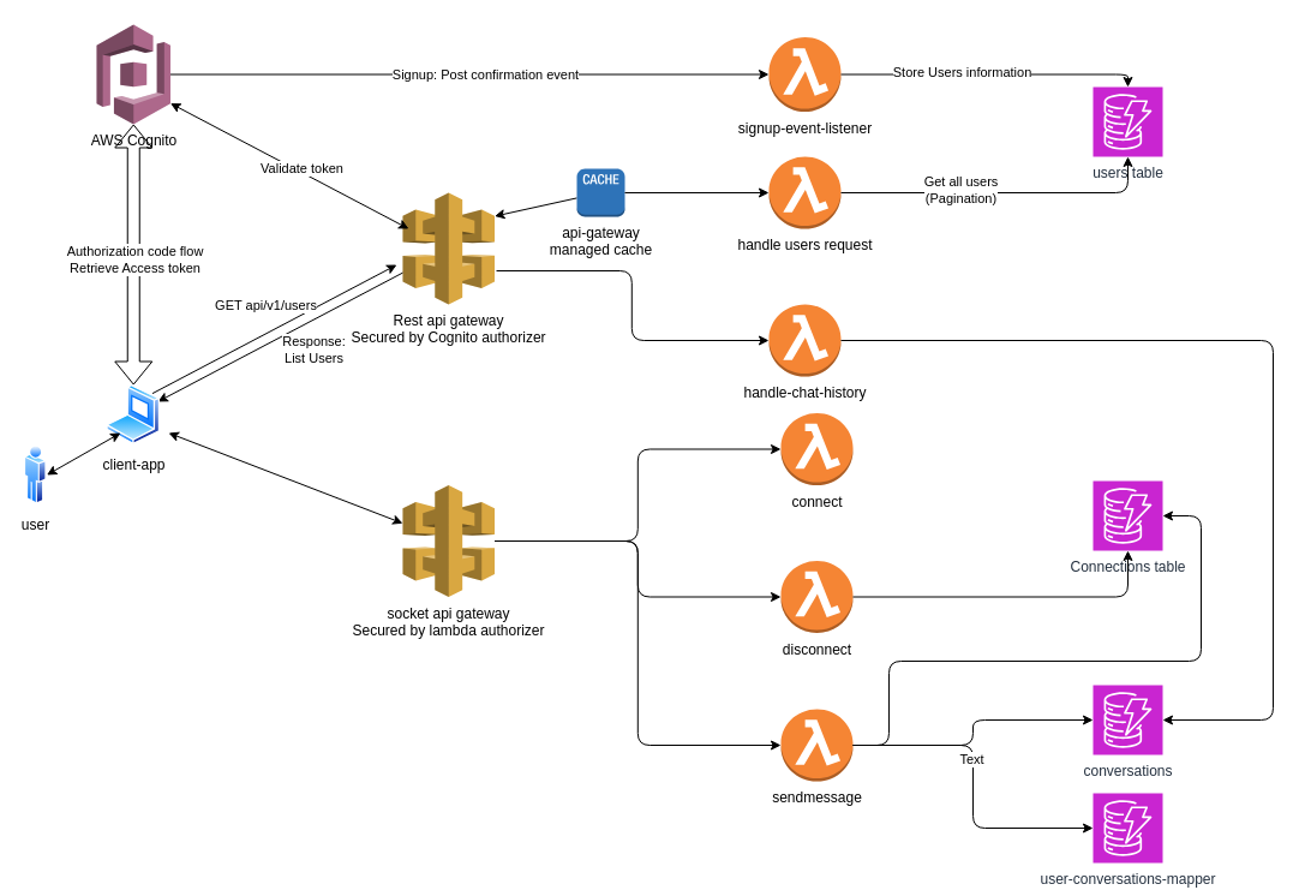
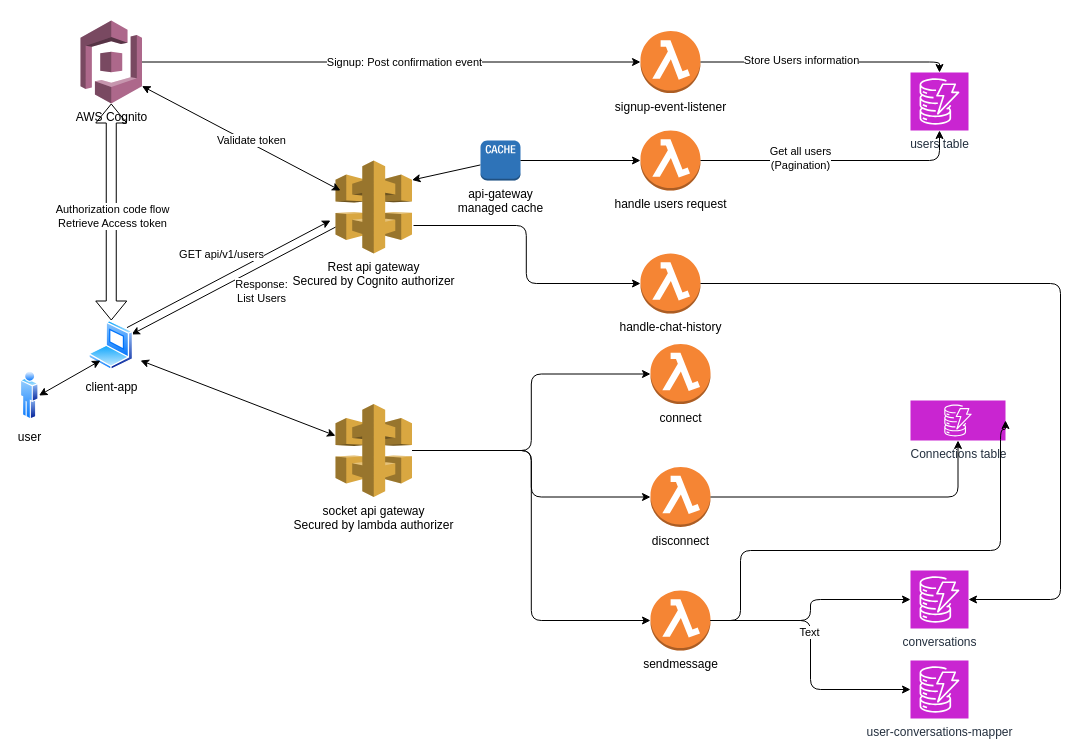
  <mxCell id="0" />
  <mxCell id="1" parent="0" />
  <mxCell id="2" value="user" style="image;aspect=fixed;perimeter=ellipsePerimeter;html=1;align=center;shadow=0;dashed=0;spacingTop=3;image=img/lib/active_directory/user.svg;" parent="1" vertex="1"><mxGeometry x="20" y="370" width="18.5" height="50" as="geometry" /></mxCell>
  <mxCell id="3" value="AWS Cognito" style="outlineConnect=0;dashed=0;verticalLabelPosition=bottom;verticalAlign=top;align=center;html=1;shape=mxgraph.aws3.cognito;fillColor=#AD688B;gradientColor=none;" parent="1" vertex="1"><mxGeometry x="80" y="20" width="61.5" height="83" as="geometry" /></mxCell>
  <mxCell id="4" value="" style="shape=flexArrow;endArrow=classic;startArrow=classic;html=1;entryX=0.5;entryY=1;entryDx=0;entryDy=0;entryPerimeter=0;" parent="1" source="15" target="3" edge="1"><mxGeometry width="100" height="100" relative="1" as="geometry"><mxPoint x="110" y="380" as="sourcePoint" /><mxPoint x="110" y="230" as="targetPoint" /></mxGeometry></mxCell>
  <mxCell id="5" value="Authorization code flow&lt;br&gt;Retrieve Access token" style="edgeLabel;html=1;align=center;verticalAlign=middle;resizable=0;points=[];" parent="4" vertex="1" connectable="0"><mxGeometry x="-0.032" y="-1" relative="1" as="geometry"><mxPoint as="offset" /></mxGeometry></mxCell>
  <mxCell id="6" value="Rest api gateway&lt;br&gt;Secured by Cognito authorizer" style="outlineConnect=0;dashed=0;verticalLabelPosition=bottom;verticalAlign=top;align=center;html=1;shape=mxgraph.aws3.api_gateway;fillColor=#D9A741;gradientColor=none;" parent="1" vertex="1"><mxGeometry x="335" y="160" width="76.5" height="93" as="geometry" /></mxCell>
  <mxCell id="7" value="socket api gateway&lt;br&gt;Secured by lambda authorizer" style="outlineConnect=0;dashed=0;verticalLabelPosition=bottom;verticalAlign=top;align=center;html=1;shape=mxgraph.aws3.api_gateway;fillColor=#D9A741;gradientColor=none;" parent="1" vertex="1"><mxGeometry x="335" y="403.5" width="76.5" height="93" as="geometry" /></mxCell>
  <mxCell id="8" value="" style="endArrow=classic;html=1;exitX=1;exitY=0;exitDx=0;exitDy=0;" parent="1" source="15" edge="1"><mxGeometry width="50" height="50" relative="1" as="geometry"><mxPoint x="130" y="420" as="sourcePoint" /><mxPoint x="330" y="220" as="targetPoint" /></mxGeometry></mxCell>
  <mxCell id="9" value="GET api/v1/users" style="edgeLabel;html=1;align=center;verticalAlign=middle;resizable=0;points=[];" parent="8" vertex="1" connectable="0"><mxGeometry x="-0.047" y="3" relative="1" as="geometry"><mxPoint x="-2" y="-20" as="offset" /></mxGeometry></mxCell>
  <mxCell id="10" value="handle users request" style="outlineConnect=0;dashed=0;verticalLabelPosition=bottom;verticalAlign=top;align=center;html=1;shape=mxgraph.aws3.lambda_function;fillColor=#F58534;gradientColor=none;" parent="1" vertex="1"><mxGeometry x="640" y="130" width="60" height="60" as="geometry" /></mxCell>
  <mxCell id="11" value="users table" style="sketch=0;points=[[0,0,0],[0.25,0,0],[0.5,0,0],[0.75,0,0],[1,0,0],[0,1,0],[0.25,1,0],[0.5,1,0],[0.75,1,0],[1,1,0],[0,0.25,0],[0,0.5,0],[0,0.75,0],[1,0.25,0],[1,0.5,0],[1,0.75,0]];outlineConnect=0;fontColor=#232F3E;fillColor=#C925D1;strokeColor=#ffffff;dashed=0;verticalLabelPosition=bottom;verticalAlign=top;align=center;html=1;fontSize=12;fontStyle=0;aspect=fixed;shape=mxgraph.aws4.resourceIcon;resIcon=mxgraph.aws4.dynamodb;" parent="1" vertex="1"><mxGeometry x="910" y="72" width="58" height="58" as="geometry" /></mxCell>
  <mxCell id="12" value="" style="endArrow=classic;html=1;entryX=1;entryY=0.25;entryDx=0;entryDy=0;" parent="1" source="6" target="15" edge="1"><mxGeometry width="50" height="50" relative="1" as="geometry"><mxPoint x="410" y="300" as="sourcePoint" /><mxPoint x="130" y="430" as="targetPoint" /></mxGeometry></mxCell>
  <mxCell id="13" value="Response: &lt;br&gt;List Users" style="edgeLabel;html=1;align=center;verticalAlign=middle;resizable=0;points=[];" parent="12" vertex="1" connectable="0"><mxGeometry x="-0.273" y="3" relative="1" as="geometry"><mxPoint x="-2" y="22" as="offset" /></mxGeometry></mxCell>
  <mxCell id="14" value="signup-event-listener" style="outlineConnect=0;dashed=0;verticalLabelPosition=bottom;verticalAlign=top;align=center;html=1;shape=mxgraph.aws3.lambda_function;fillColor=#F58534;gradientColor=none;" parent="1" vertex="1"><mxGeometry x="640" y="30.5" width="60" height="62" as="geometry" /></mxCell>
  <mxCell id="15" value="client-app" style="image;aspect=fixed;perimeter=ellipsePerimeter;html=1;align=center;shadow=0;dashed=0;spacingTop=3;image=img/lib/active_directory/laptop_client.svg;" parent="1" vertex="1"><mxGeometry x="88.25" y="320" width="45" height="50" as="geometry" /></mxCell>
  <mxCell id="16" value="" style="endArrow=classic;startArrow=classic;html=1;exitX=1;exitY=0.5;exitDx=0;exitDy=0;" parent="1" source="2" edge="1"><mxGeometry width="50" height="50" relative="1" as="geometry"><mxPoint x="50" y="410" as="sourcePoint" /><mxPoint x="100" y="360" as="targetPoint" /></mxGeometry></mxCell>
  <mxCell id="17" value="" style="endArrow=classic;startArrow=classic;html=1;exitX=1;exitY=0.79;exitDx=0;exitDy=0;exitPerimeter=0;entryX=0.065;entryY=0.323;entryDx=0;entryDy=0;entryPerimeter=0;" parent="1" source="3" target="6" edge="1"><mxGeometry width="50" height="50" relative="1" as="geometry"><mxPoint x="260" y="160" as="sourcePoint" /><mxPoint x="310" y="110" as="targetPoint" /></mxGeometry></mxCell>
  <mxCell id="18" value="Validate token" style="edgeLabel;html=1;align=center;verticalAlign=middle;resizable=0;points=[];" parent="17" vertex="1" connectable="0"><mxGeometry x="-0.04" y="-4" relative="1" as="geometry"><mxPoint x="15" as="offset" /></mxGeometry></mxCell>
  <mxCell id="19" style="edgeStyle=none;html=1;entryX=1;entryY=0.21;entryDx=0;entryDy=0;entryPerimeter=0;" parent="1" source="20" target="6" edge="1"><mxGeometry relative="1" as="geometry"><mxPoint x="430" y="206.5" as="targetPoint" /></mxGeometry></mxCell>
  <mxCell id="20" value="api-gateway&lt;br&gt;managed cache" style="outlineConnect=0;dashed=0;verticalLabelPosition=bottom;verticalAlign=top;align=center;html=1;shape=mxgraph.aws3.cache_node;fillColor=#2E73B8;gradientColor=none;" parent="1" vertex="1"><mxGeometry x="480" y="140" width="40" height="40" as="geometry" /></mxCell>
  <mxCell id="21" value="" style="endArrow=classic;startArrow=classic;html=1;" parent="1" target="7" edge="1"><mxGeometry width="50" height="50" relative="1" as="geometry"><mxPoint x="140" y="360" as="sourcePoint" /><mxPoint x="270" y="400" as="targetPoint" /></mxGeometry></mxCell>
  <mxCell id="22" value="connect" style="outlineConnect=0;dashed=0;verticalLabelPosition=bottom;verticalAlign=top;align=center;html=1;shape=mxgraph.aws3.lambda_function;fillColor=#F58534;gradientColor=none;" parent="1" vertex="1"><mxGeometry x="650" y="343.5" width="60" height="60" as="geometry" /></mxCell>
  <mxCell id="23" value="disconnect" style="outlineConnect=0;dashed=0;verticalLabelPosition=bottom;verticalAlign=top;align=center;html=1;shape=mxgraph.aws3.lambda_function;fillColor=#F58534;gradientColor=none;" parent="1" vertex="1"><mxGeometry x="650" y="466.5" width="60" height="60" as="geometry" /></mxCell>
  <mxCell id="24" value="sendmessage" style="outlineConnect=0;dashed=0;verticalLabelPosition=bottom;verticalAlign=top;align=center;html=1;shape=mxgraph.aws3.lambda_function;fillColor=#F58534;gradientColor=none;" parent="1" vertex="1"><mxGeometry x="650" y="590" width="60" height="60" as="geometry" /></mxCell>
  <mxCell id="25" style="edgeStyle=orthogonalEdgeStyle;html=1;entryX=0;entryY=0.5;entryDx=0;entryDy=0;entryPerimeter=0;" parent="1" source="7" target="22" edge="1"><mxGeometry relative="1" as="geometry"><mxPoint x="650" y="380" as="targetPoint" /></mxGeometry></mxCell>
  <mxCell id="26" style="edgeStyle=orthogonalEdgeStyle;html=1;entryX=0;entryY=0.5;entryDx=0;entryDy=0;entryPerimeter=0;" parent="1" source="7" target="23" edge="1"><mxGeometry relative="1" as="geometry" /></mxCell>
  <mxCell id="27" style="edgeStyle=orthogonalEdgeStyle;html=1;entryX=0;entryY=0.5;entryDx=0;entryDy=0;entryPerimeter=0;" parent="1" source="7" target="24" edge="1"><mxGeometry relative="1" as="geometry" /></mxCell>
- <mxCell id="28" value="Connections table" style="sketch=0;points=[[0,0,0],[0.25,0,0],[0.5,0,0],[0.75,0,0],[1,0,0],[0,1,0],[0.25,1,0],[0.5,1,0],[0.75,1,0],[1,1,0],[0,0.25,0],[0,0.5,0],[0,0.75,0],[1,0.25,0],[1,0.5,0],[1,0.75,0]];outlineConnect=0;fontColor=#232F3E;fillColor=#C925D1;strokeColor=#ffffff;dashed=0;verticalLabelPosition=bottom;verticalAlign=top;align=center;html=1;fontSize=12;fontStyle=0;aspect=fixed;shape=mxgraph.aws4.resourceIcon;resIcon=mxgraph.aws4.dynamodb;" parent="1" vertex="1"><mxGeometry x="910" y="400" width="58" height="58" as="geometry" /></mxCell>
+ <mxCell id="28" value="Connections table" style="sketch=0;points=[[0,0,0],[0.25,0,0],[0.5,0,0],[0.75,0,0],[1,0,0],[0,1,0],[0.25,1,0],[0.5,1,0],[0.75,1,0],[1,1,0],[0,0.25,0],[0,0.5,0],[0,0.75,0],[1,0.25,0],[1,0.5,0],[1,0.75,0]];outlineConnect=0;fontColor=#232F3E;fillColor=#C925D1;strokeColor=#ffffff;dashed=0;verticalLabelPosition=bottom;verticalAlign=top;align=center;html=1;fontSize=12;fontStyle=0;aspect=fixed;shape=mxgraph.aws4.resourceIcon;resIcon=mxgraph.aws4.dynamodb;" parent="1" vertex="1"><mxGeometry x="910" y="400" width="95" height="40" as="geometry" /></mxCell>
  <mxCell id="29" style="edgeStyle=orthogonalEdgeStyle;html=1;" parent="1" source="23" target="28" edge="1"><mxGeometry relative="1" as="geometry" /></mxCell>
  <mxCell id="30" value="conversations" style="sketch=0;points=[[0,0,0],[0.25,0,0],[0.5,0,0],[0.75,0,0],[1,0,0],[0,1,0],[0.25,1,0],[0.5,1,0],[0.75,1,0],[1,1,0],[0,0.25,0],[0,0.5,0],[0,0.75,0],[1,0.25,0],[1,0.5,0],[1,0.75,0]];outlineConnect=0;fontColor=#232F3E;fillColor=#C925D1;strokeColor=#ffffff;dashed=0;verticalLabelPosition=bottom;verticalAlign=top;align=center;html=1;fontSize=12;fontStyle=0;aspect=fixed;shape=mxgraph.aws4.resourceIcon;resIcon=mxgraph.aws4.dynamodb;" parent="1" vertex="1"><mxGeometry x="910" y="570" width="58" height="58" as="geometry" /></mxCell>
  <mxCell id="31" value="user-conversations-mapper" style="sketch=0;points=[[0,0,0],[0.25,0,0],[0.5,0,0],[0.75,0,0],[1,0,0],[0,1,0],[0.25,1,0],[0.5,1,0],[0.75,1,0],[1,1,0],[0,0.25,0],[0,0.5,0],[0,0.75,0],[1,0.25,0],[1,0.5,0],[1,0.75,0]];outlineConnect=0;fontColor=#232F3E;fillColor=#C925D1;strokeColor=#ffffff;dashed=0;verticalLabelPosition=bottom;verticalAlign=top;align=center;html=1;fontSize=12;fontStyle=0;aspect=fixed;shape=mxgraph.aws4.resourceIcon;resIcon=mxgraph.aws4.dynamodb;" parent="1" vertex="1"><mxGeometry x="910" y="660" width="58" height="58" as="geometry" /></mxCell>
  <mxCell id="32" style="edgeStyle=orthogonalEdgeStyle;html=1;exitX=1;exitY=0.5;exitDx=0;exitDy=0;exitPerimeter=0;entryX=1;entryY=0.5;entryDx=0;entryDy=0;entryPerimeter=0;" parent="1" source="24" target="28" edge="1"><mxGeometry relative="1" as="geometry"><mxPoint x="720" y="507" as="sourcePoint" /><mxPoint x="1010" y="500" as="targetPoint" /><Array as="points"><mxPoint x="740" y="620" /><mxPoint x="740" y="550" /><mxPoint x="1000" y="550" /><mxPoint x="1000" y="429" /></Array></mxGeometry></mxCell>
  <mxCell id="33" style="edgeStyle=orthogonalEdgeStyle;html=1;exitX=1;exitY=0.5;exitDx=0;exitDy=0;exitPerimeter=0;entryX=0;entryY=0.5;entryDx=0;entryDy=0;entryPerimeter=0;" parent="1" source="24" target="30" edge="1"><mxGeometry relative="1" as="geometry"><mxPoint x="730" y="517" as="sourcePoint" /><mxPoint x="959" y="478" as="targetPoint" /></mxGeometry></mxCell>
  <mxCell id="34" style="edgeStyle=orthogonalEdgeStyle;html=1;exitX=1;exitY=0.5;exitDx=0;exitDy=0;exitPerimeter=0;entryX=0;entryY=0.5;entryDx=0;entryDy=0;entryPerimeter=0;" parent="1" source="24" target="31" edge="1"><mxGeometry relative="1" as="geometry"><mxPoint x="740" y="527" as="sourcePoint" /><mxPoint x="969" y="488" as="targetPoint" /></mxGeometry></mxCell>
  <mxCell id="35" value="Text" style="edgeLabel;html=1;align=center;verticalAlign=middle;resizable=0;points=[];" parent="34" vertex="1" connectable="0"><mxGeometry x="-0.178" y="-2" relative="1" as="geometry"><mxPoint as="offset" /></mxGeometry></mxCell>
  <mxCell id="36" style="edgeStyle=orthogonalEdgeStyle;html=1;entryX=0.5;entryY=0;entryDx=0;entryDy=0;entryPerimeter=0;exitX=1;exitY=0.5;exitDx=0;exitDy=0;exitPerimeter=0;" parent="1" source="14" target="11" edge="1"><mxGeometry relative="1" as="geometry"><mxPoint x="720" y="20" as="sourcePoint" /><mxPoint x="949" y="40" as="targetPoint" /></mxGeometry></mxCell>
  <mxCell id="37" value="Store Users information" style="edgeLabel;html=1;align=center;verticalAlign=middle;resizable=0;points=[];" parent="36" vertex="1" connectable="0"><mxGeometry x="-0.424" y="2" relative="1" as="geometry"><mxPoint x="28" as="offset" /></mxGeometry></mxCell>
  <mxCell id="38" style="edgeStyle=orthogonalEdgeStyle;html=1;entryX=0.5;entryY=1;entryDx=0;entryDy=0;entryPerimeter=0;exitX=1;exitY=0.5;exitDx=0;exitDy=0;exitPerimeter=0;" parent="1" source="10" target="11" edge="1"><mxGeometry relative="1" as="geometry"><mxPoint x="720" y="252.5" as="sourcePoint" /><mxPoint x="949" y="213.5" as="targetPoint" /><Array as="points"><mxPoint x="700" y="160" /><mxPoint x="939" y="160" /></Array></mxGeometry></mxCell>
  <mxCell id="39" value="Get all users&lt;br&gt;(Pagination)" style="edgeLabel;html=1;align=center;verticalAlign=middle;resizable=0;points=[];" parent="38" vertex="1" connectable="0"><mxGeometry x="-0.264" y="3" relative="1" as="geometry"><mxPoint as="offset" /></mxGeometry></mxCell>
  <mxCell id="40" style="edgeStyle=orthogonalEdgeStyle;html=1;exitX=1;exitY=0.5;exitDx=0;exitDy=0;exitPerimeter=0;entryX=0;entryY=0.5;entryDx=0;entryDy=0;entryPerimeter=0;" parent="1" source="20" target="10" edge="1"><mxGeometry relative="1" as="geometry"><mxPoint x="422" y="507" as="sourcePoint" /><mxPoint x="640" y="160" as="targetPoint" /></mxGeometry></mxCell>
  <mxCell id="41" style="edgeStyle=orthogonalEdgeStyle;html=1;entryX=0;entryY=0.5;entryDx=0;entryDy=0;entryPerimeter=0;exitX=1;exitY=0.5;exitDx=0;exitDy=0;exitPerimeter=0;" parent="1" source="3" target="14" edge="1"><mxGeometry relative="1" as="geometry"><mxPoint x="432" y="517" as="sourcePoint" /><mxPoint x="670" y="400" as="targetPoint" /></mxGeometry></mxCell>
  <mxCell id="42" value="Signup: Post confirmation event" style="edgeLabel;html=1;align=center;verticalAlign=middle;resizable=0;points=[];" parent="41" vertex="1" connectable="0"><mxGeometry x="0.049" y="1" relative="1" as="geometry"><mxPoint x="1" y="1" as="offset" /></mxGeometry></mxCell>
  <mxCell id="43" value="handle-chat-history" style="outlineConnect=0;dashed=0;verticalLabelPosition=bottom;verticalAlign=top;align=center;html=1;shape=mxgraph.aws3.lambda_function;fillColor=#F58534;gradientColor=none;" parent="1" vertex="1"><mxGeometry x="640" y="253" width="60" height="60" as="geometry" /></mxCell>
  <mxCell id="44" style="edgeStyle=orthogonalEdgeStyle;html=1;exitX=1.02;exitY=0.699;exitDx=0;exitDy=0;exitPerimeter=0;" parent="1" source="6" target="43" edge="1"><mxGeometry relative="1" as="geometry"><mxPoint x="422" y="460" as="sourcePoint" /><mxPoint x="660" y="384" as="targetPoint" /></mxGeometry></mxCell>
  <mxCell id="45" style="edgeStyle=orthogonalEdgeStyle;html=1;entryX=1;entryY=0.5;entryDx=0;entryDy=0;entryPerimeter=0;exitX=1;exitY=0.5;exitDx=0;exitDy=0;exitPerimeter=0;" parent="1" source="43" target="30" edge="1"><mxGeometry relative="1" as="geometry"><mxPoint x="870" y="283" as="sourcePoint" /><mxPoint x="1138" y="628" as="targetPoint" /><Array as="points"><mxPoint x="1060" y="283" /><mxPoint x="1060" y="599" /></Array></mxGeometry></mxCell>
